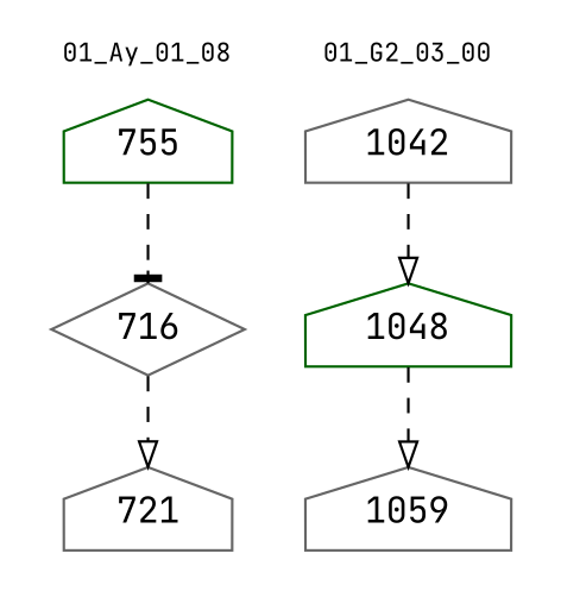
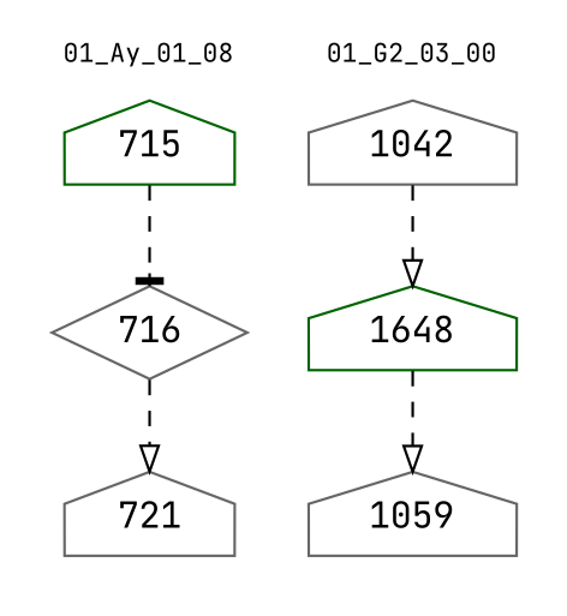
  digraph {
    fontname="JetBrains Mono"
    node [color=gray40 fontname="JetBrains Mono" shape=house]
    edge [arrowhead=onormal color=black fontname="JetBrains Mono" style=dashed]
-   n1 [color=darkgreen label=755]
+   n1 [color=darkgreen label=715]
    n2 [label=716 shape=diamond]
    n3 [label=721]
    n4 [label=1042]
-   n5 [color=darkgreen label=1048]
+   n5 [color=darkgreen label=1648]
    n6 [label=1059]
    subgraph cluster_1 {
      color=white
      fontsize=10
      label="01_Ay_01_08"
      n1
      n2
      n3
    }
    subgraph cluster_2 {
      color=white
      fontsize=10
      label="01_G2_03_00"
      n4
      n5
      n6
    }
    n1 -> n2 [arrowhead=tee]
    n2 -> n3
    n4 -> n5
    n5 -> n6
  }
